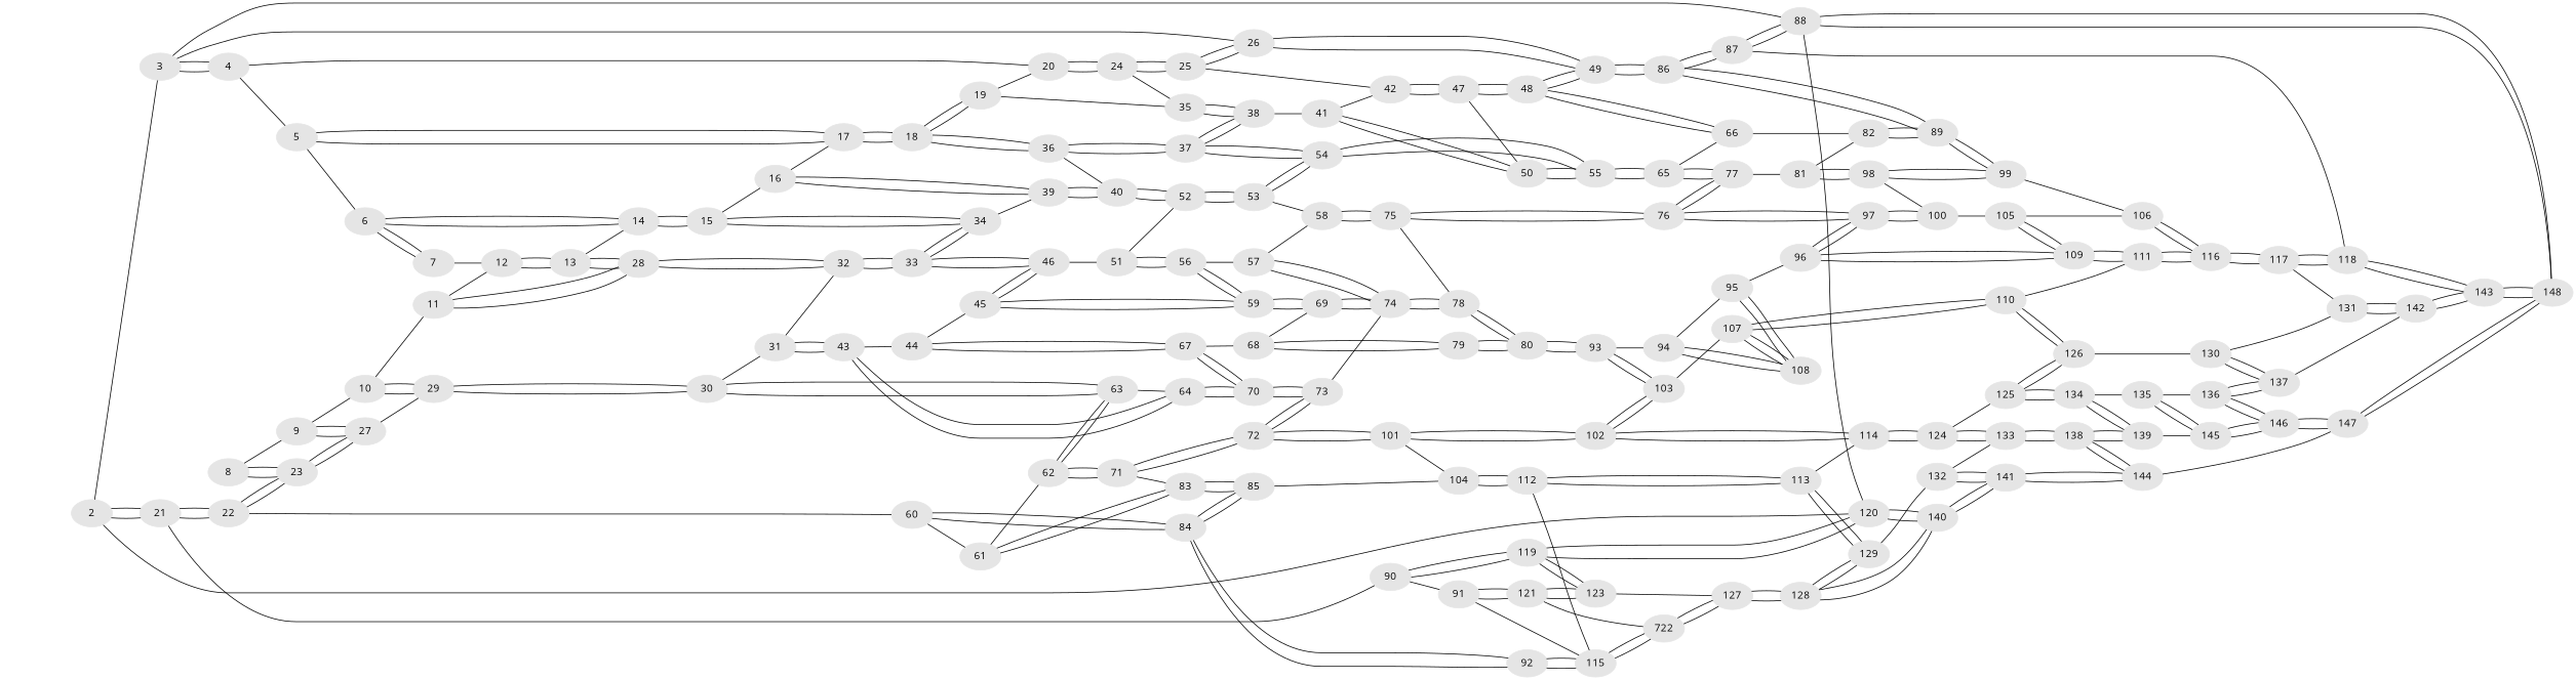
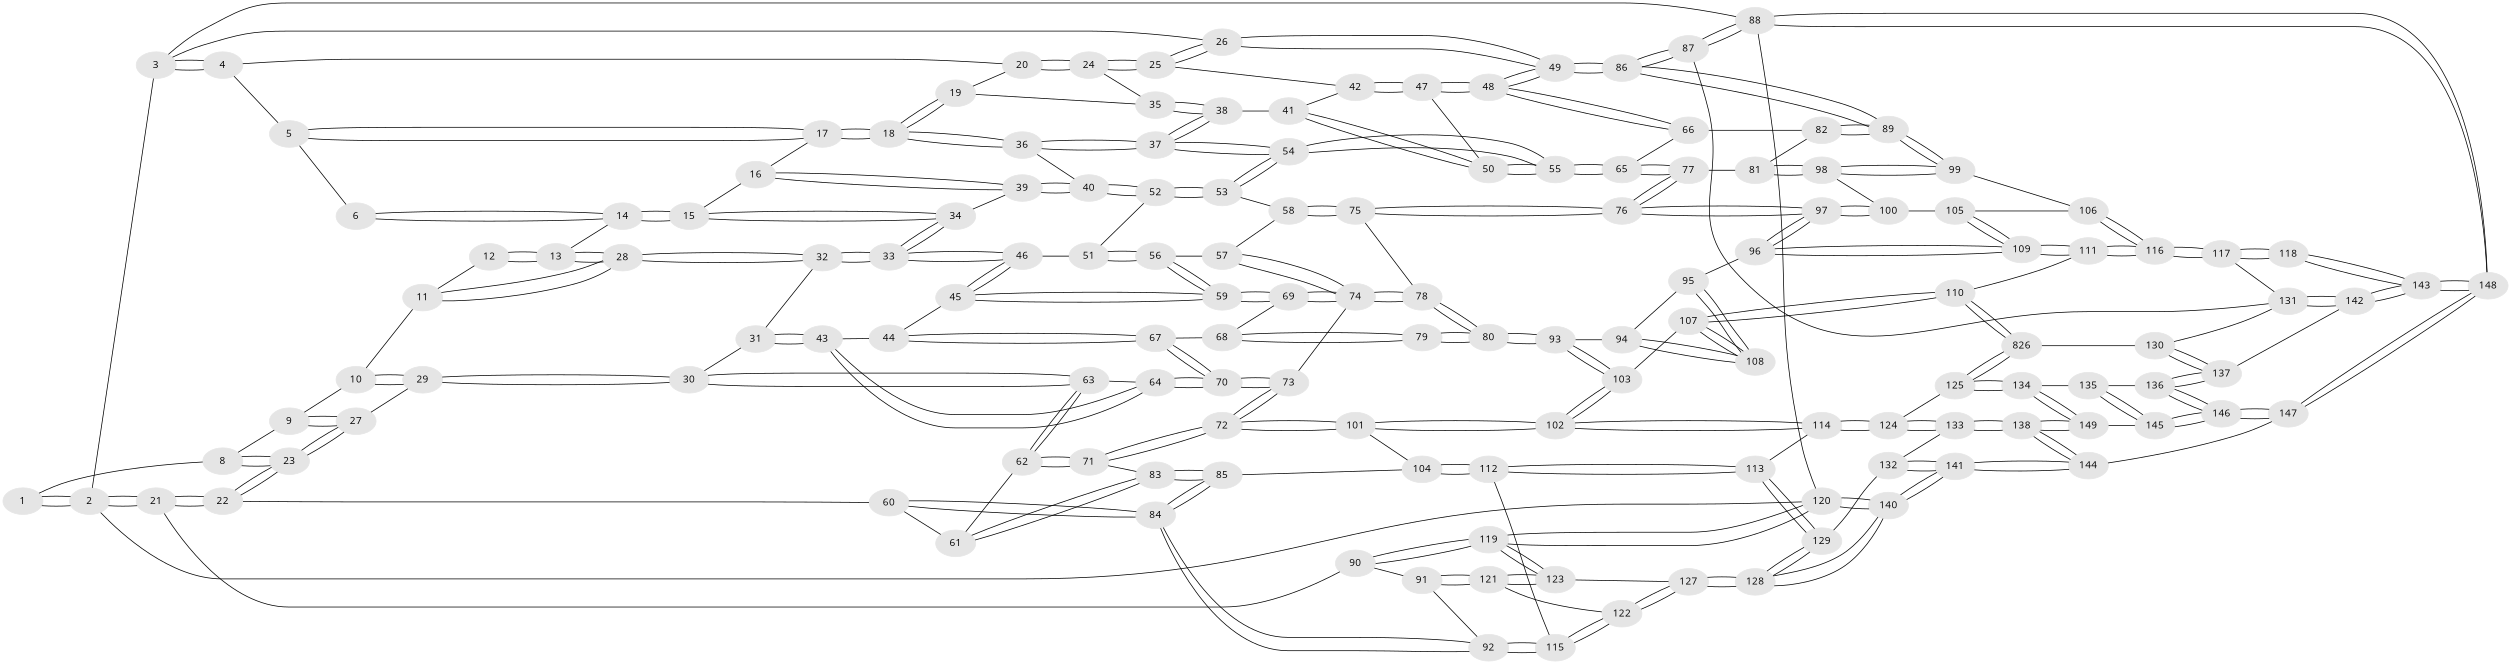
  graph {
    fontname="Open Sans"
    rankdir=LR
    node [color=gray90 fontname="Open Sans" style=filled]
    edge [fontname="Open Sans"]
+   1
    2
    8
    3
    21
    120
    9
    23
    4
    26
    88
    22
    90
    140
    5
    20
    49
    148
    6
    17
    24
-   7
    14
    18
    12
    15
    13
    10
    27
    11
    29
    28
    30
    32
    16
    34
    39
    40
    19
    36
    35
    37
    38
    25
    60
    91
    119
    61
    84
    42
    47
    86
    33
    31
    63
    43
    64
    44
    46
    51
    41
    54
    52
    55
    50
    53
    48
    45
    67
    70
    59
    68
    69
    56
    66
    82
    89
    87
    65
    57
    58
    75
    77
    74
    78
    76
    62
    83
    85
    92
    71
    72
    73
    81
    79
    80
    101
    104
    102
    97
    100
    98
    93
    94
    103
    99
    115
    112
    118
    143
    106
    121
    123
-   122 [label=722]
+   122
    95
    108
    107
    96
    109
    111
    105
    116
    114
    124
    110
    113
    117
-   126
+   126 [label=826]
    130
    129
    132
    125
    133
    127
    131
    142
    141
    128
    134
    138
    135
-   139
+   139 [label=149]
    137
    144
    136
    145
    146
    147
+   1 -- 2
+   1 -- 2
+   1 -- 8
    2 -- 3
    2 -- 21
    2 -- 21
    2 -- 120
    8 -- 9
    8 -- 23
    8 -- 23
    3 -- 4
    3 -- 4
    3 -- 26
    3 -- 88
    21 -- 22
    21 -- 22
    21 -- 90
    120 -- 140
    120 -- 140
    9 -- 10
    9 -- 27
    9 -- 27
    23 -- 27
    23 -- 27
    4 -- 5
    4 -- 20
    26 -- 49
    26 -- 49
    88 -- 120
    88 -- 148
    88 -- 148
    22 -- 23
    22 -- 23
    22 -- 60
    90 -- 91
    90 -- 119
    90 -- 119
    140 -- 141
    140 -- 141
    5 -- 6
    5 -- 17
    5 -- 17
    20 -- 24
    20 -- 24
    49 -- 86
    49 -- 86
-   6 -- 7
-   6 -- 7
    6 -- 14
    6 -- 14
    17 -- 18
    17 -- 18
    24 -- 35
    24 -- 25
    24 -- 25
-   7 -- 12
    14 -- 15
    14 -- 15
    18 -- 19
    18 -- 19
    18 -- 36
    18 -- 36
    12 -- 13
    12 -- 13
    15 -- 16
    15 -- 34
    15 -- 34
    13 -- 14
    13 -- 28
    13 -- 28
    10 -- 11
    10 -- 29
    10 -- 29
    27 -- 29
    11 -- 12
    11 -- 28
    11 -- 28
    29 -- 30
    29 -- 30
    28 -- 32
    28 -- 32
    30 -- 31
    30 -- 63
    30 -- 63
    32 -- 33
    32 -- 33
    16 -- 17
    16 -- 39
    16 -- 39
    34 -- 39
    39 -- 40
    39 -- 40
    40 -- 52
    40 -- 52
    19 -- 20
    19 -- 35
    36 -- 40
    36 -- 37
    36 -- 37
    35 -- 38
    35 -- 38
    37 -- 38
    37 -- 38
    37 -- 54
    37 -- 54
    38 -- 41
    25 -- 26
    25 -- 26
    25 -- 42
    60 -- 61
    60 -- 84
    60 -- 84
-   91 -- 115
+   91 -- 92
    91 -- 121
    91 -- 121
    119 -- 120
    119 -- 120
    119 -- 123
    119 -- 123
    61 -- 62
    61 -- 83
    61 -- 83
    84 -- 85
    84 -- 85
    84 -- 92
    84 -- 92
    42 -- 47
    42 -- 47
    47 -- 50
    47 -- 48
    47 -- 48
    86 -- 89
    86 -- 89
    86 -- 87
    86 -- 87
    33 -- 34
    33 -- 34
    33 -- 46
    33 -- 46
    31 -- 32
    31 -- 43
    31 -- 43
    63 -- 64
    43 -- 64
    43 -- 64
    43 -- 44
    64 -- 70
    64 -- 70
    44 -- 45
    44 -- 67
    44 -- 67
    46 -- 51
    51 -- 52
    51 -- 56
    51 -- 56
    41 -- 42
    41 -- 50
    41 -- 50
    54 -- 55
    54 -- 55
    52 -- 53
    52 -- 53
    55 -- 65
    55 -- 65
    50 -- 55
    50 -- 55
    53 -- 54
    53 -- 54
    53 -- 58
    48 -- 49
    48 -- 49
    48 -- 66
    48 -- 66
    45 -- 46
    45 -- 46
    45 -- 59
    45 -- 59
    67 -- 70
    67 -- 70
    67 -- 68
    70 -- 73
    70 -- 73
    59 -- 69
    59 -- 69
    68 -- 69
    68 -- 79
    68 -- 79
    69 -- 74
    69 -- 74
    56 -- 59
    56 -- 59
    56 -- 57
    66 -- 82
    82 -- 89
    82 -- 89
    89 -- 99
    89 -- 99
    87 -- 88
    87 -- 88
-   87 -- 118
+   87 -- 131
    65 -- 66
    65 -- 77
    65 -- 77
    57 -- 58
    57 -- 74
    57 -- 74
    58 -- 75
    58 -- 75
    75 -- 78
    75 -- 76
    75 -- 76
    77 -- 81
    74 -- 78
    74 -- 78
    78 -- 80
    78 -- 80
    76 -- 77
    76 -- 77
    76 -- 97
    76 -- 97
    62 -- 63
    62 -- 63
    62 -- 71
    62 -- 71
    83 -- 85
    83 -- 85
    85 -- 104
    92 -- 115
    92 -- 115
    71 -- 83
    71 -- 72
    71 -- 72
    72 -- 73
    72 -- 73
    72 -- 101
    72 -- 101
    73 -- 74
    81 -- 82
    81 -- 98
    81 -- 98
    79 -- 80
    79 -- 80
    80 -- 93
    80 -- 93
    101 -- 104
    101 -- 102
    101 -- 102
    104 -- 112
    104 -- 112
    102 -- 103
    102 -- 103
    102 -- 114
    102 -- 114
    97 -- 100
    97 -- 100
    100 -- 105
    98 -- 100
    98 -- 99
    98 -- 99
    93 -- 94
    93 -- 103
    93 -- 103
    94 -- 95
    94 -- 108
    94 -- 108
    103 -- 107
    99 -- 106
    115 -- 122
    115 -- 122
    112 -- 115
    112 -- 113
    112 -- 113
    118 -- 143
    118 -- 143
    143 -- 148
    143 -- 148
    106 -- 116
    106 -- 116
    121 -- 123
    121 -- 123
    121 -- 122
    123 -- 127
    122 -- 127
    122 -- 127
    95 -- 108
    95 -- 108
    95 -- 96
    107 -- 108
    107 -- 108
    107 -- 110
    107 -- 110
    96 -- 97
    96 -- 97
    96 -- 109
    96 -- 109
    109 -- 111
    109 -- 111
    111 -- 116
    111 -- 116
    105 -- 106
    105 -- 109
    105 -- 109
    116 -- 117
    116 -- 117
    114 -- 124
    114 -- 124
    124 -- 125
    124 -- 133
    124 -- 133
    110 -- 111
    110 -- 126
    110 -- 126
    113 -- 114
    113 -- 129
    113 -- 129
    117 -- 118
    117 -- 118
    117 -- 131
    126 -- 130
    130 -- 131
    130 -- 137
    130 -- 137
    129 -- 132
    132 -- 133
    132 -- 141
    132 -- 141
    125 -- 126
    125 -- 126
    125 -- 134
    125 -- 134
    133 -- 138
    133 -- 138
    127 -- 128
    127 -- 128
    131 -- 142
    131 -- 142
    142 -- 143
    142 -- 143
    141 -- 144
    141 -- 144
    128 -- 140
    128 -- 140
    128 -- 129
    128 -- 129
    134 -- 135
    134 -- 139
    134 -- 139
    138 -- 139
    138 -- 139
    138 -- 144
    138 -- 144
    135 -- 136
    135 -- 145
    135 -- 145
    139 -- 145
    137 -- 142
    144 -- 147
    136 -- 137
    136 -- 137
    136 -- 146
    136 -- 146
    145 -- 146
    145 -- 146
    146 -- 147
    146 -- 147
    147 -- 148
    147 -- 148
  }
